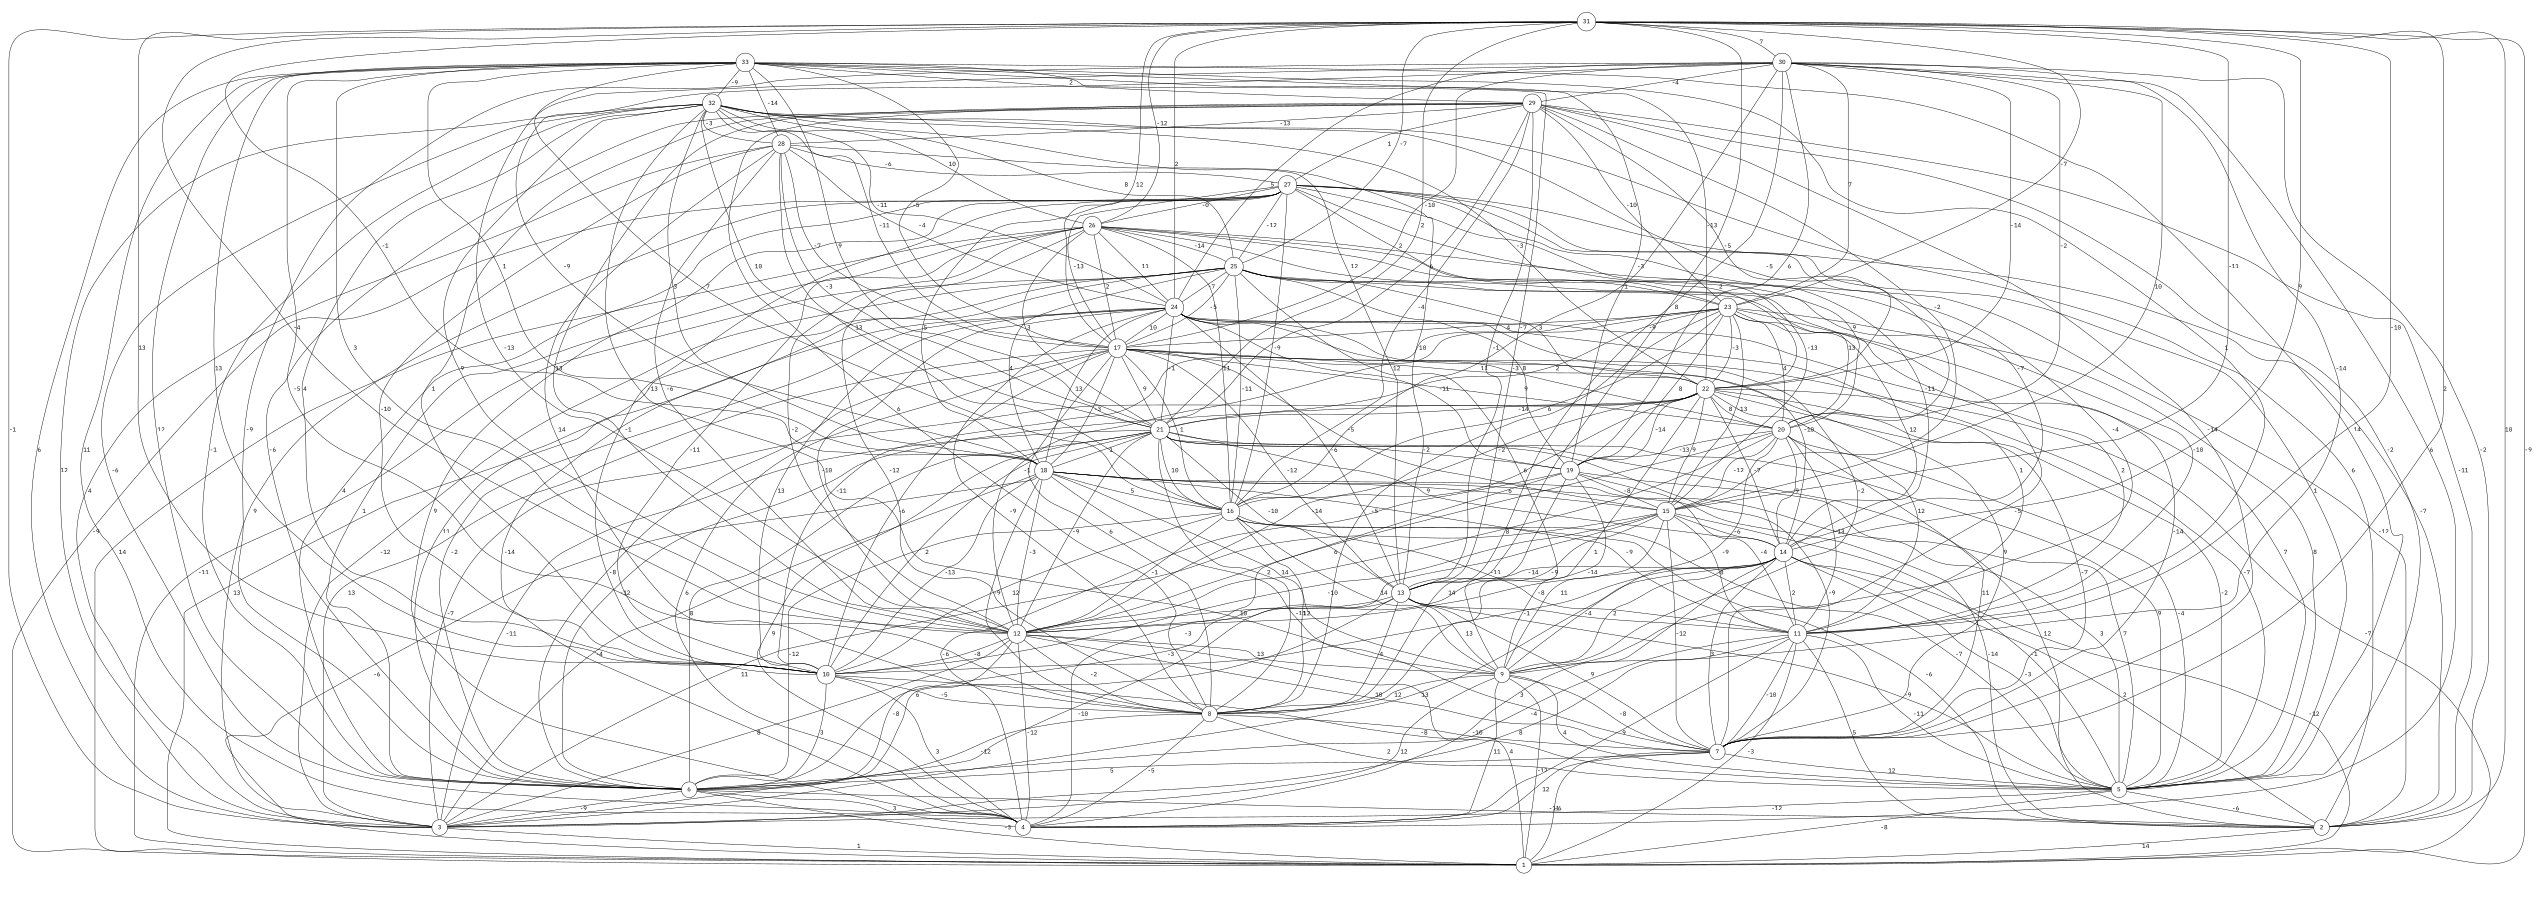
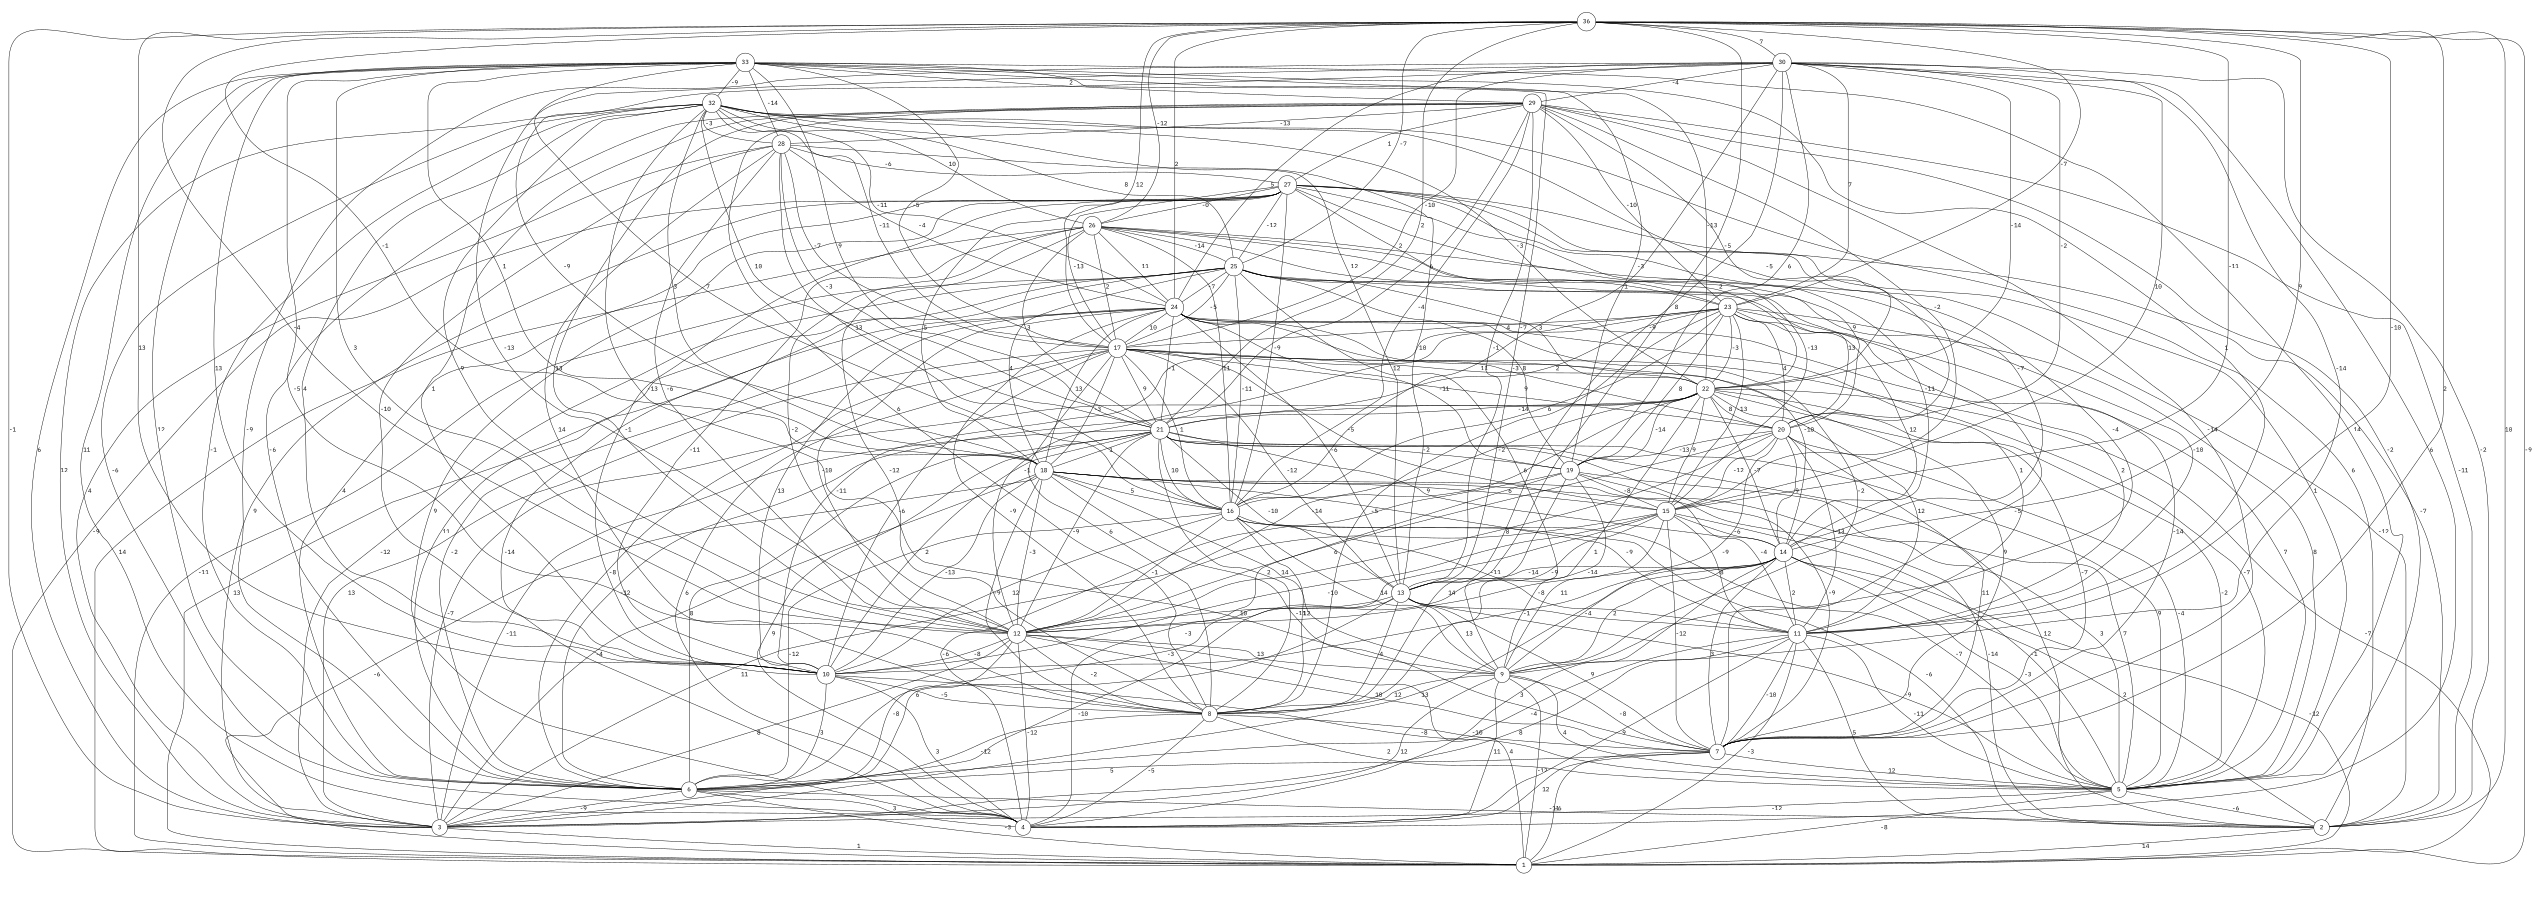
  graph {
    fontname="IBM Plex Mono"
    node [fontname="IBM Plex Mono" shape=circle]
    edge [fontname="IBM Plex Mono"]
    33
    3
    4
    5
    6
    8
    10
    11
    12
    13
    16
    17
    18
    19
    21
    22
    28
    29
    32
    1
    2
    7
    9
    15
    14
    20
    24
    27
    23
    25
    26
-   31
+   31 [label=36]
    30
    33 -- 3 [label=6]
    33 -- 4 [label=11]
    33 -- 5 [label=14]
    33 -- 6 [label=12]
    33 -- 8 [label=-5]
    33 -- 10 [label=13]
    33 -- 11 [label=1]
    33 -- 12 [label=3]
    33 -- 13 [label=-7]
    33 -- 16 [label=7]
    33 -- 17 [label=-5]
    33 -- 18 [label=1]
    33 -- 19 [label=-3]
    33 -- 21 [label=9]
    33 -- 22 [label=-13]
    33 -- 28 [label=-14]
    33 -- 29 [label=2]
    33 -- 32 [label=-9]
    3 -- 1 [label=1]
    5 -- 3 [label=-12]
    5 -- 1 [label=-8]
    5 -- 2 [label=-6]
    6 -- 3 [label=-9]
    6 -- 4 [label=3]
    6 -- 1 [label=-3]
    6 -- 2 [label=-11]
    8 -- 4 [label=-5]
    8 -- 5 [label=2]
    8 -- 6 [label=-12]
    8 -- 7 [label=-10]
    10 -- 4 [label=3]
    10 -- 5 [label=-8]
    10 -- 6 [label=3]
    10 -- 8 [label=-5]
    11 -- 3 [label=8]
    11 -- 4 [label=9]
    11 -- 5 [label=-11]
    11 -- 6 [label=-4]
    11 -- 1 [label=-3]
    11 -- 2 [label=5]
    11 -- 7 [label=-10]
    12 -- 3 [label=8]
    12 -- 4 [label=-12]
    12 -- 6 [label=-8]
    12 -- 8 [label=-2]
    12 -- 10 [label=-8]
    12 -- 1 [label=4]
    12 -- 7 [label=10]
    12 -- 9 [label=13]
    13 -- 3 [label=-10]
    13 -- 5 [label=-9]
    13 -- 6 [label=6]
    13 -- 8 [label=4]
    13 -- 11 [label=-4]
    13 -- 12 [label=10]
    13 -- 7 [label=9]
    13 -- 9 [label=13]
    16 -- 5 [label=-7]
    16 -- 6 [label=-12]
    16 -- 8 [label=12]
    16 -- 10 [label=12]
    16 -- 11 [label=-11]
    16 -- 12 [label=-1]
    16 -- 2 [label=-6]
    16 -- 9 [label=14]
    17 -- 3 [label=13]
    17 -- 4 [label=6]
    17 -- 5 [label=-7]
    17 -- 6 [label=-8]
    17 -- 8 [label=6]
    17 -- 10 [label=-6]
    17 -- 13 [label=-12]
    17 -- 16 [label=1]
    17 -- 22 [label=11]
    17 -- 7 [label=9]
    17 -- 15 [label=-5]
    18 -- 3 [label=-4]
    18 -- 5 [label=3]
    18 -- 8 [label=-9]
    18 -- 10 [label=-13]
    18 -- 11 [label=-9]
    18 -- 12 [label=-3]
    18 -- 16 [label=5]
    18 -- 17 [label=-3]
    18 -- 1 [label=-6]
    18 -- 2 [label=-14]
    18 -- 7 [label=-11]
    18 -- 9 [label=14]
    18 -- 15 [label=6]
    19 -- 4 [label=-6]
    19 -- 5 [label=7]
    19 -- 8 [label=14]
    19 -- 11 [label=-4]
    19 -- 12 [label=6]
    19 -- 9 [label=-14]
    19 -- 15 [label=-8]
    21 -- 3 [label=-11]
    21 -- 4 [label=9]
    21 -- 5 [label=9]
    21 -- 6 [label=8]
    21 -- 8 [label=2]
    21 -- 10 [label=2]
    21 -- 12 [label=-9]
    21 -- 13 [label=-10]
    21 -- 16 [label=10]
    21 -- 17 [label=9]
    21 -- 18 [label=1]
    21 -- 19 [label=-2]
    21 -- 2 [label=12]
    21 -- 7 [label=-9]
    21 -- 14 [label=9]
    22 -- 3 [label=-7]
    22 -- 5 [label=-2]
    22 -- 6 [label=-12]
    22 -- 8 [label=1]
    22 -- 11 [label=12]
    22 -- 12 [label=-14]
    22 -- 16 [label=-2]
    22 -- 19 [label=-14]
    22 -- 21 [label=-14]
    22 -- 1 [label=-7]
    22 -- 7 [label=-7]
    22 -- 15 [label=9]
    22 -- 14 [label=-7]
    22 -- 20 [label=8]
    28 -- 3 [label=4]
    28 -- 8 [label=14]
    28 -- 10 [label=-10]
    28 -- 12 [label=-6]
    28 -- 13 [label=12]
    28 -- 16 [label=13]
    28 -- 17 [label=-7]
    28 -- 21 [label=-3]
    28 -- 24 [label=-4]
    28 -- 27 [label=-6]
    29 -- 5 [label=-2]
    29 -- 6 [label=-6]
    29 -- 8 [label=6]
    29 -- 10 [label=1]
    29 -- 12 [label=13]
    29 -- 13 [label=-1]
    29 -- 16 [label=-4]
    29 -- 21 [label=6]
    29 -- 22 [label=-5]
    29 -- 28 [label=-13]
    29 -- 2 [label=-11]
    29 -- 7 [label=-14]
    29 -- 15 [label=-2]
    29 -- 27 [label=1]
    29 -- 23 [label=-10]
    32 -- 3 [label=12]
    32 -- 4 [label=-6]
    32 -- 6 [label=-1]
    32 -- 10 [label=4]
    32 -- 12 [label=9]
    32 -- 13 [label=10]
    32 -- 17 [label=-11]
    32 -- 18 [label=3]
    32 -- 21 [label=10]
    32 -- 22 [label=-3]
    32 -- 28 [label=-3]
    32 -- 2 [label=6]
    32 -- 9 [label=-13]
    32 -- 20 [label=-5]
    32 -- 24 [label=-11]
    32 -- 25 [label=8]
    32 -- 26 [label=10]
    2 -- 1 [label=14]
    7 -- 4 [label=12]
    7 -- 5 [label=12]
    7 -- 6 [label=5]
    7 -- 1 [label=-6]
    9 -- 3 [label=12]
    9 -- 4 [label=11]
    9 -- 5 [label=4]
    9 -- 8 [label=12]
    9 -- 1 [label=-12]
    9 -- 7 [label=-8]
    15 -- 3 [label=11]
    15 -- 5 [label=-1]
    15 -- 6 [label=-3]
    15 -- 10 [label=-10]
    15 -- 11 [label=8]
    15 -- 12 [label=-9]
    15 -- 7 [label=-12]
    15 -- 9 [label=11]
    15 -- 14 [label=-6]
    14 -- 3 [label=13]
    14 -- 4 [label=3]
    14 -- 5 [label=-3]
    14 -- 10 [label=-1]
    14 -- 11 [label=2]
    14 -- 12 [label=-8]
    14 -- 13 [label=-14]
    14 -- 1 [label=-12]
    14 -- 2 [label=2]
    14 -- 7 [label=3]
    14 -- 9 [label=2]
    20 -- 4 [label=-3]
    20 -- 5 [label=-4]
    20 -- 11 [label=-13]
    20 -- 12 [label=8]
    20 -- 17 [label=9]
    20 -- 19 [label=-13]
    20 -- 7 [label=11]
    20 -- 9 [label=-9]
    20 -- 15 [label=-12]
    20 -- 14 [label=9]
    24 -- 5 [label=7]
    24 -- 6 [label=-2]
    24 -- 8 [label=-9]
    24 -- 10 [label=13]
    24 -- 11 [label=1]
    24 -- 12 [label=-10]
    24 -- 13 [label=-6]
    24 -- 17 [label=10]
    24 -- 18 [label=13]
    24 -- 19 [label=-11]
    24 -- 21 [label=-1]
    24 -- 1 [label=13]
    24 -- 9 [label=-2]
    24 -- 14 [label=-10]
    24 -- 20 [label=-3]
    27 -- 3 [label=9]
    27 -- 4 [label=9]
    27 -- 5 [label=1]
    27 -- 6 [label=4]
    27 -- 10 [label=-1]
    27 -- 16 [label=-9]
    27 -- 17 [label=-13]
    27 -- 18 [label=5]
    27 -- 22 [label=2]
    27 -- 1 [label=-9]
    27 -- 2 [label=-7]
    27 -- 9 [label=-4]
    27 -- 15 [label=-13]
    27 -- 14 [label=-7]
    27 -- 23 [label=2]
    27 -- 25 [label=-12]
    27 -- 26 [label=-0]
    23 -- 5 [label=8]
    23 -- 8 [label=-5]
    23 -- 10 [label=-11]
    23 -- 11 [label=2]
    23 -- 12 [label=-1]
    23 -- 16 [label=6]
    23 -- 17 [label=4]
    23 -- 19 [label=8]
    23 -- 21 [label=2]
    23 -- 22 [label=-3]
    23 -- 7 [label=-14]
    23 -- 15 [label=-13]
    23 -- 14 [label=12]
    23 -- 20 [label=4]
    25 -- 3 [label=-12]
    25 -- 4 [label=-14]
    25 -- 6 [label=11]
    25 -- 11 [label=-10]
    25 -- 16 [label=-11]
    25 -- 17 [label=-5]
    25 -- 18 [label=4]
    25 -- 19 [label=8]
    25 -- 22 [label=3]
    25 -- 1 [label=-11]
    25 -- 7 [label=-5]
    25 -- 9 [label=6]
    25 -- 20 [label=13]
    25 -- 24 [label=-7]
-   26 -- 6 [label=1]
    26 -- 8 [label=-12]
    26 -- 10 [label=-11]
    26 -- 12 [label=-2]
    26 -- 16 [label=11]
    26 -- 17 [label=2]
    26 -- 21 [label=3]
    26 -- 1 [label=14]
    26 -- 2 [label=-12]
    26 -- 14 [label=-11]
    26 -- 20 [label=9]
    26 -- 24 [label=11]
    26 -- 23 [label=12]
    26 -- 25 [label=-14]
    31 -- 3 [label=-1]
    31 -- 10 [label=13]
    31 -- 11 [label=-10]
    31 -- 12 [label=-4]
    31 -- 13 [label=8]
    31 -- 17 [label=12]
    31 -- 18 [label=-1]
    31 -- 21 [label=2]
    31 -- 1 [label=-9]
    31 -- 2 [label=10]
    31 -- 7 [label=2]
    31 -- 15 [label=-11]
    31 -- 14 [label=9]
    31 -- 24 [label=2]
    31 -- 23 [label=-7]
    31 -- 25 [label=-7]
    31 -- 26 [label=-12]
    31 -- 30 [label=7]
    30 -- 4 [label=6]
    30 -- 6 [label=-9]
    30 -- 12 [label=-13]
    30 -- 13 [label=-9]
    30 -- 16 [label=1]
    30 -- 17 [label=-10]
    30 -- 18 [label=-9]
    30 -- 19 [label=6]
    30 -- 22 [label=-14]
    30 -- 29 [label=-4]
    30 -- 2 [label=-2]
    30 -- 9 [label=-14]
    30 -- 15 [label=10]
    30 -- 20 [label=-2]
    30 -- 24 [label=5]
    30 -- 23 [label=7]
  }
